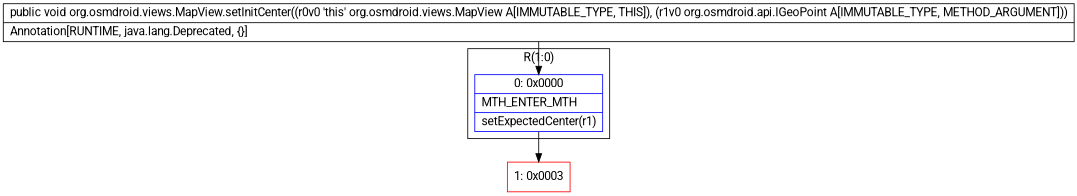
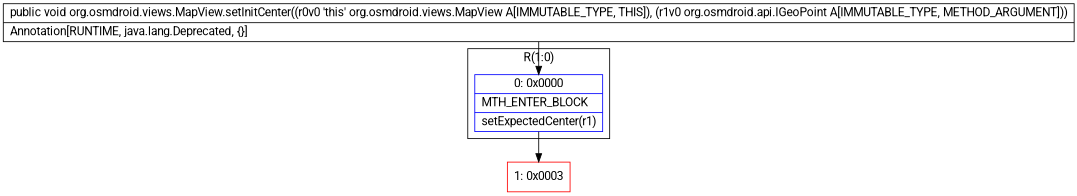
  digraph {
    fontname=Roboto
    node [shape=record fontname=Roboto]
    edge [fontname=Roboto]
-   n1 [color=blue label="{0\:\ 0x0000|MTH_ENTER_MTH\l|setExpectedCenter(r1)\l}"]
+   n1 [color=blue label="{0\:\ 0x0000|MTH_ENTER_BLOCK\l|setExpectedCenter(r1)\l}"]
    n2 [color=red label="{1\:\ 0x0003}"]
    n3 [label="{public void org.osmdroid.views.MapView.setInitCenter((r0v0 'this' org.osmdroid.views.MapView A[IMMUTABLE_TYPE, THIS]), (r1v0 org.osmdroid.api.IGeoPoint A[IMMUTABLE_TYPE, METHOD_ARGUMENT]))  | Annotation[RUNTIME, java.lang.Deprecated, \{\}]\l}"]
    subgraph cluster_1 {
      label="R(1:0)"
      n1
    }
    n1 -> n2
    n3 -> n1
  }
